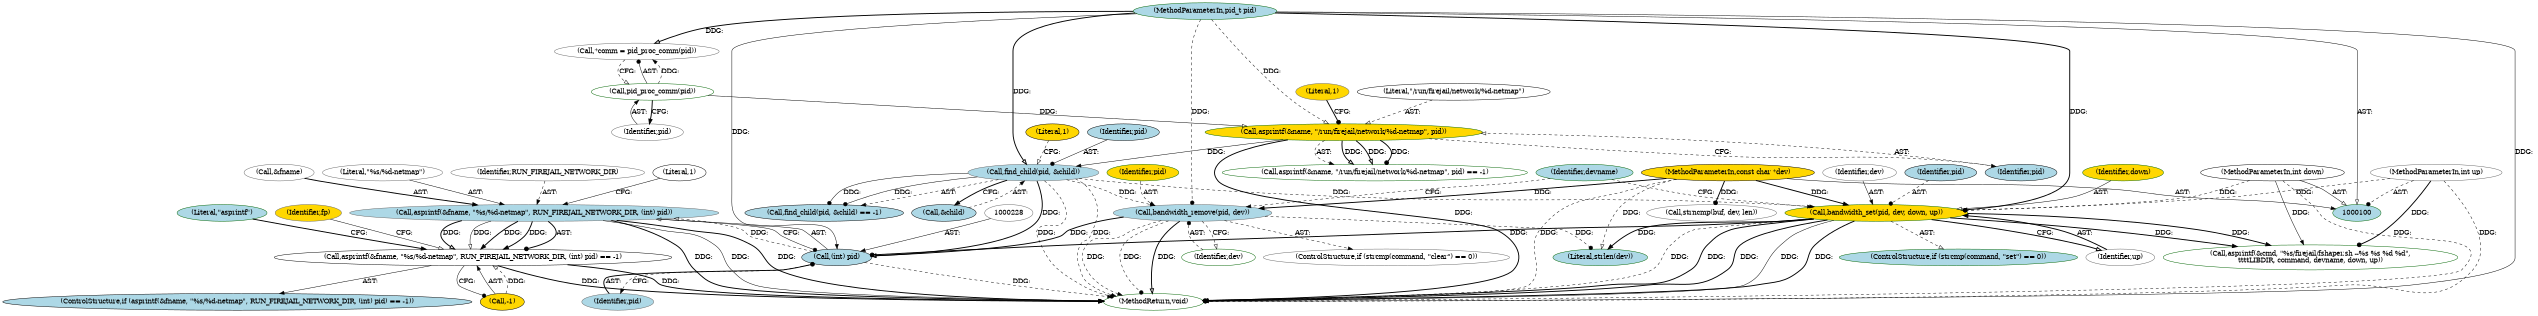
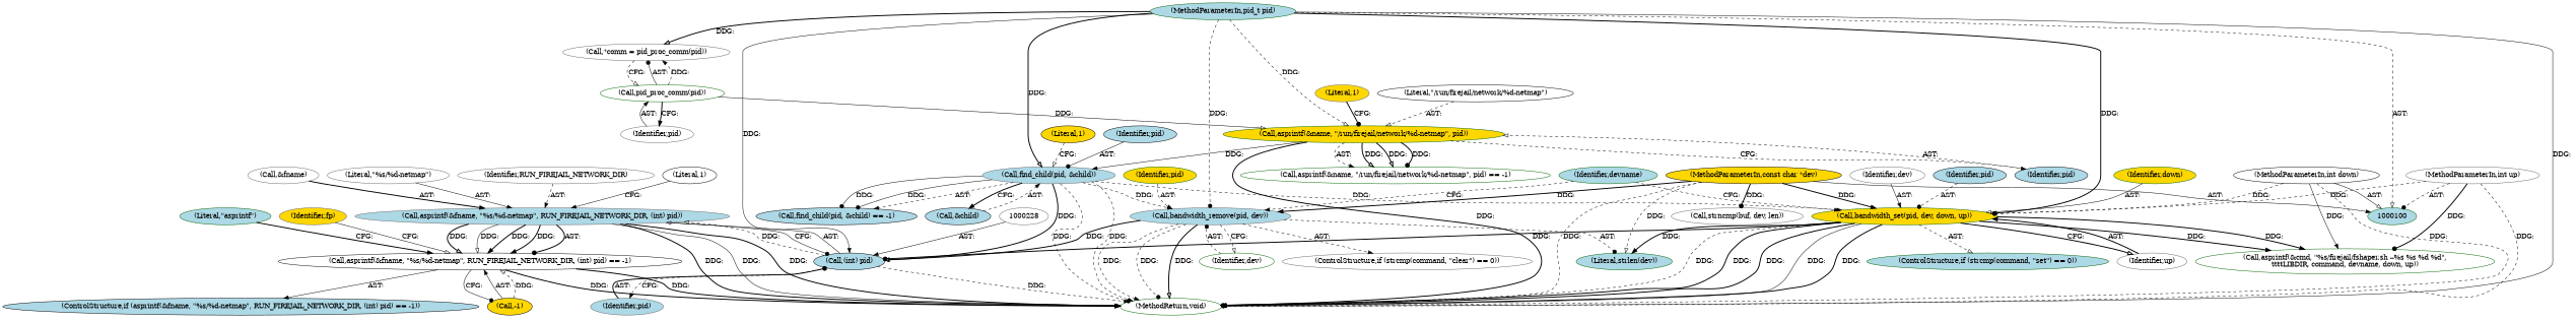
  digraph {
    node [color=gray40 fillcolor=white style=filled]
    edge [arrowhead=normal style=dashed]
    n1 [fillcolor=lightblue label="(Call,asprintf(&fname, \"%s/%d-netmap\", RUN_FIREJAIL_NETWORK_DIR, (int) pid))"]
    n2 [color=black fillcolor=lightblue label="(Call,(int) pid)"]
    n3 [color=black label="(Call,asprintf(&fname, \"%s/%d-netmap\", RUN_FIREJAIL_NETWORK_DIR, (int) pid) == -1)"]
    n4 [color=darkgreen label="(MethodReturn,void)"]
    n5 [fillcolor=lightblue label="(Identifier,pid)"]
    n6 [color=black fillcolor=lightblue label="(ControlStructure,if (asprintf(&fname, \"%s/%d-netmap\", RUN_FIREJAIL_NETWORK_DIR, (int) pid) == -1))"]
    n7 [color=black fillcolor=gold label="(Call,-1)"]
    n8 [fillcolor=lightblue label="(Call,bandwidth_remove(pid, dev))"]
    n9 [label="(ControlStructure,if (strcmp(command, \"clear\") == 0))"]
    n10 [color=darkgreen label="(Identifier,dev)"]
    n11 [color=darkgreen fillcolor=lightblue label="(Literal,strlen(dev))"]
    n12 [fillcolor=lightblue label="(Call,find_child(pid, &child))"]
    n13 [color=darkgreen fillcolor=gold label="(Call,bandwidth_set(pid, dev, down, up))"]
    n14 [color=black fillcolor=lightblue label="(Call,find_child(pid, &child) == -1)"]
    n15 [color=black fillcolor=lightblue label="(Call,&child)"]
    n16 [color=darkgreen fillcolor=lightblue label="(ControlStructure,if (strcmp(command, \"set\") == 0))"]
    n17 [color=darkgreen label="(Call,asprintf(&cmd, \"%s/firejail/fshaper.sh --%s %s %d %d\",\n\t\t\t\tLIBDIR, command, devname, down, up))"]
    n18 [label="(Identifier,up)"]
    n19 [color=darkgreen fillcolor=gold label="(Call,asprintf(&name, \"/run/firejail/network/%d-netmap\", pid))"]
    n20 [color=darkgreen label="(Call,asprintf(&name, \"/run/firejail/network/%d-netmap\", pid) == -1)"]
    n21 [color=black fillcolor=lightblue label="(Identifier,pid)"]
    n22 [color=darkgreen label="(Call,pid_proc_comm(pid))"]
    n23 [label="(Call,*comm = pid_proc_comm(pid))"]
    n24 [label="(Identifier,pid)"]
    n25 [color=darkgreen fillcolor=lightblue label="(MethodParameterIn,pid_t pid)"]
    1000100 [color=darkgreen fillcolor=lightblue]
    n27 [color=black fillcolor=gold label="(MethodParameterIn,const char *dev)"]
    n28 [label="(Call,strncmp(buf, dev, len))"]
    n29 [color=black label="(MethodParameterIn,int down)"]
    n30 [label="(MethodParameterIn,int up)"]
    n31 [color=black fillcolor=lightblue label="(Identifier,pid)"]
    n32 [label="(Call,&fname)"]
    n33 [label="(Literal,\"%s/%d-netmap\")"]
    n34 [color=darkgreen fillcolor=gold label="(Identifier,pid)"]
    n35 [color=darkgreen fillcolor=lightblue label="(Identifier,devname)"]
    n36 [color=black fillcolor=lightblue label="(Identifier,pid)"]
    n37 [fillcolor=gold label="(Literal,1)"]
    n38 [color=darkgreen fillcolor=gold label="(Identifier,down)"]
    n39 [color=darkgreen fillcolor=lightblue label="(Literal,\"asprintf\")"]
    n40 [label="(Identifier,RUN_FIREJAIL_NETWORK_DIR)"]
    n41 [color=black label="(Literal,1)"]
    n42 [color=black fillcolor=gold label="(Literal,1)"]
    n43 [label="(Identifier,dev)"]
    n44 [fillcolor=gold label="(Identifier,fp)"]
    n45 [color=black label="(Literal,\"/run/firejail/network/%d-netmap\")"]
    1000228
    n1 -> n2 [arrowhead=dot label="CFG: " style=solid]
    n1 -> n3 [arrowhead=dot label="AST: " style=bold]
    n1 -> n3 [arrowhead=onormal label="DDG: " style=bold]
    n1 -> n3 [arrowhead=onormal label="DDG: " style=solid]
    n1 -> n3 [label="DDG: " style=bold]
    n1 -> n3 [label="DDG: " style=bold]
    n1 -> n4 [label="DDG: " style=bold]
    n1 -> n4 [label="DDG: " style=solid]
    n1 -> n4 [label="DDG: " style=bold]
    n2 -> n1 [arrowhead=onormal label="AST: " style=solid]
    n2 -> n1 [arrowhead=onormal label="DDG: "]
    n2 -> n4 [label="DDG: "]
    n2 -> n5 [label="CFG: "]
    n3 -> n4 [arrowhead=onormal label="DDG: " style=bold]
    n3 -> n4 [label="DDG: " style=bold]
    n3 -> n6 [label="AST: " style=solid]
    n3 -> n7 [arrowhead=dot label="CFG: " style=solid]
    n5 -> n2 [arrowhead=dot label="AST: " style=bold]
    n7 -> n3 [label="AST: " style=solid]
    n7 -> n3 [arrowhead=onormal label="DDG: "]
    n8 -> n2 [arrowhead=onormal label="DDG: " style=bold]
    n8 -> n4 [label="DDG: "]
    n8 -> n4 [arrowhead=dot label="DDG: "]
    n8 -> n4 [arrowhead=onormal label="DDG: " style=bold]
    n8 -> n9 [label="AST: "]
    n8 -> n10 [arrowhead=onormal label="CFG: "]
-   n8 -> n11 [arrowhead=dot label="DDG: "]
+   n8 -> n11 [arrowhead=dot label="AST: "]
    n10 -> n8 [arrowhead=dot label="AST: "]
    n12 -> n2 [arrowhead=onormal label="DDG: " style=bold]
    n12 -> n4 [label="DDG: "]
    n12 -> n4 [arrowhead=dot label="DDG: "]
    n12 -> n8 [label="DDG: "]
    n12 -> n13 [label="DDG: "]
    n12 -> n14 [label="AST: "]
    n12 -> n14 [arrowhead=dot label="DDG: " style=solid]
    n12 -> n14 [arrowhead=dot label="DDG: " style=solid]
    n12 -> n15 [label="CFG: " style=bold]
    n13 -> n2 [arrowhead=dot label="DDG: " style=bold]
    n13 -> n4 [label="DDG: " style=solid]
    n13 -> n4 [label="DDG: " style=bold]
    n13 -> n4 [arrowhead=onormal label="DDG: "]
    n13 -> n4 [arrowhead=onormal label="DDG: " style=bold]
    n13 -> n4 [arrowhead=onormal label="DDG: " style=bold]
    n13 -> n11 [label="DDG: " style=bold]
    n13 -> n16 [arrowhead=onormal label="AST: "]
    n13 -> n17 [label="DDG: " style=bold]
    n13 -> n17 [label="DDG: " style=bold]
    n13 -> n18 [arrowhead=onormal label="CFG: " style=bold]
    n15 -> n12 [label="AST: "]
    n18 -> n13 [label="AST: " style=bold]
    n19 -> n4 [arrowhead=dot label="DDG: " style=bold]
    n19 -> n12 [label="DDG: " style=solid]
    n19 -> n20 [label="AST: "]
    n19 -> n20 [arrowhead=onormal label="DDG: " style=bold]
    n19 -> n20 [arrowhead=onormal label="DDG: " style=bold]
    n19 -> n20 [arrowhead=dot label="DDG: " style=bold]
    n19 -> n21 [label="CFG: "]
    n21 -> n19 [arrowhead=onormal label="AST: "]
    n22 -> n19 [arrowhead=onormal label="DDG: " style=solid]
    n22 -> n23 [arrowhead=dot label="AST: " style=solid]
    n22 -> n23 [label="DDG: "]
    n22 -> n24 [label="CFG: " style=bold]
    n23 -> n22 [arrowhead=onormal label="CFG: "]
    n24 -> n22 [label="AST: " style=solid]
    n25 -> n2 [label="DDG: " style=solid]
    n25 -> n4 [arrowhead=onormal label="DDG: " style=solid]
    n25 -> n8 [arrowhead=dot label="DDG: "]
    n25 -> n12 [arrowhead=onormal label="DDG: " style=bold]
    n25 -> n13 [label="DDG: " style=bold]
    n25 -> n19 [arrowhead=onormal label="DDG: "]
    n25 -> n23 [arrowhead=onormal label="DDG: " style=bold]
-   n25 -> 1000100 [arrowhead=onormal label="AST: " style=solid]
+   n25 -> 1000100 [arrowhead=onormal label="AST: "]
    n27 -> n4 [arrowhead=onormal label="DDG: "]
    n27 -> n8 [label="DDG: " style=bold]
    n27 -> n11 [arrowhead=onormal label="DDG: "]
    n27 -> n13 [label="DDG: " style=bold]
    n27 -> 1000100 [label="AST: " style=solid]
    n27 -> n28 [arrowhead=dot label="DDG: " style=bold]
    n29 -> n4 [arrowhead=dot label="DDG: "]
    n29 -> n13 [arrowhead=dot label="DDG: "]
    n29 -> n17 [label="DDG: " style=solid]
    n29 -> 1000100 [arrowhead=onormal label="AST: " style=solid]
    n30 -> n4 [arrowhead=dot label="DDG: "]
    n30 -> n13 [arrowhead=dot label="DDG: "]
    n30 -> n17 [arrowhead=dot label="DDG: " style=bold]
    n30 -> 1000100 [arrowhead=dot label="AST: "]
    n31 -> n13 [arrowhead=dot label="AST: "]
    n32 -> n1 [label="AST: " style=bold]
    n33 -> n1 [label="AST: " style=solid]
    n34 -> n8 [label="AST: "]
    n35 -> n8 [label="CFG: "]
    n35 -> n13 [label="CFG: "]
    n36 -> n12 [arrowhead=dot label="AST: " style=solid]
    n37 -> n19 [arrowhead=dot label="CFG: " style=bold]
    n38 -> n13 [arrowhead=onormal label="AST: " style=solid]
    n39 -> n3 [label="CFG: " style=bold]
    n40 -> n1 [label="AST: "]
    n41 -> n1 [label="CFG: " style=solid]
    n42 -> n12 [arrowhead=onormal label="CFG: "]
    n43 -> n13 [label="AST: " style=solid]
    n44 -> n3 [arrowhead=onormal label="CFG: " style=solid]
    n45 -> n19 [arrowhead=onormal label="AST: "]
    1000228 -> n2 [label="AST: " style=solid]
  }
